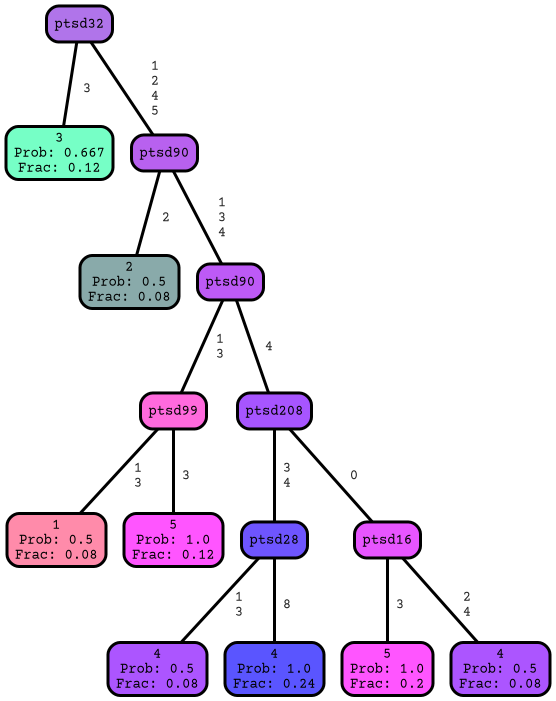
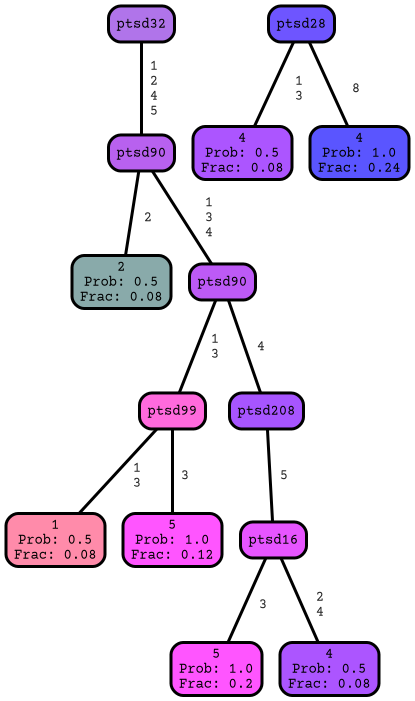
  graph {
    fontname="Courier Prime"
    ranksep="0 equally"
    splines=straight
    node [color=black fillcolor="#ff55ff" fontcolor=black fontname="Courier Prime" penwidth=3 shape=box style="filled, rounded"]
    edge [color=black fontcolor=grey14 fontname="Courier Prime" fontweight=bold penwidth=3]
-   n1 [fillcolor="#76ffc6" label="3\nProb: 0.667\nFrac: 0.12"]
    n2 [fillcolor="#b074ea" label=ptsd32]
    n3 [fillcolor="#b861ef" label=ptsd90]
    n4 [fillcolor="#89aaaa" label="2\nProb: 0.5\nFrac: 0.08"]
    n5 [fillcolor="#bd5af6" label=ptsd90]
    n6 [fillcolor="#ff6add" label=ptsd99]
    n7 [fillcolor="#a755ff" label=ptsd208]
    n8 [fillcolor="#ff8baa" label="1\nProb: 0.5\nFrac: 0.08"]
    n9 [label="5\nProb: 1.0\nFrac: 0.12"]
    n10 [fillcolor="#6e55ff" label=ptsd28]
    n11 [fillcolor="#e755ff" label=ptsd16]
    n12 [fillcolor="#ac55ff" label="4\nProb: 0.5\nFrac: 0.08"]
    n13 [fillcolor="#5a55ff" label="4\nProb: 1.0\nFrac: 0.24"]
    n14 [label="5\nProb: 1.0\nFrac: 0.2"]
    n15 [fillcolor="#ac55ff" label="4\nProb: 0.5\nFrac: 0.08"]
    subgraph sub_1 {
      rank=same
    }
-   n2 -- n1 [label=" 3"]
    n2 -- n3 [label=" 1\n 2\n 4\n 5"]
    n3 -- n4 [label=" 2"]
    n3 -- n5 [label=" 1\n 3\n 4"]
    n5 -- n6 [label=" 1\n 3"]
    n5 -- n7 [label=" 4"]
    n6 -- n8 [label=" 1\n 3"]
    n6 -- n9 [label=" 3"]
-   n7 -- n10 [label=" 3\n 4"]
-   n7 -- n11 [label=" 0"]
+   n7 -- n11 [label=" 5"]
    n10 -- n12 [label=" 1\n 3"]
    n10 -- n13 [label=" 8"]
    n11 -- n14 [label=" 3"]
    n11 -- n15 [label=" 2\n 4"]
  }
